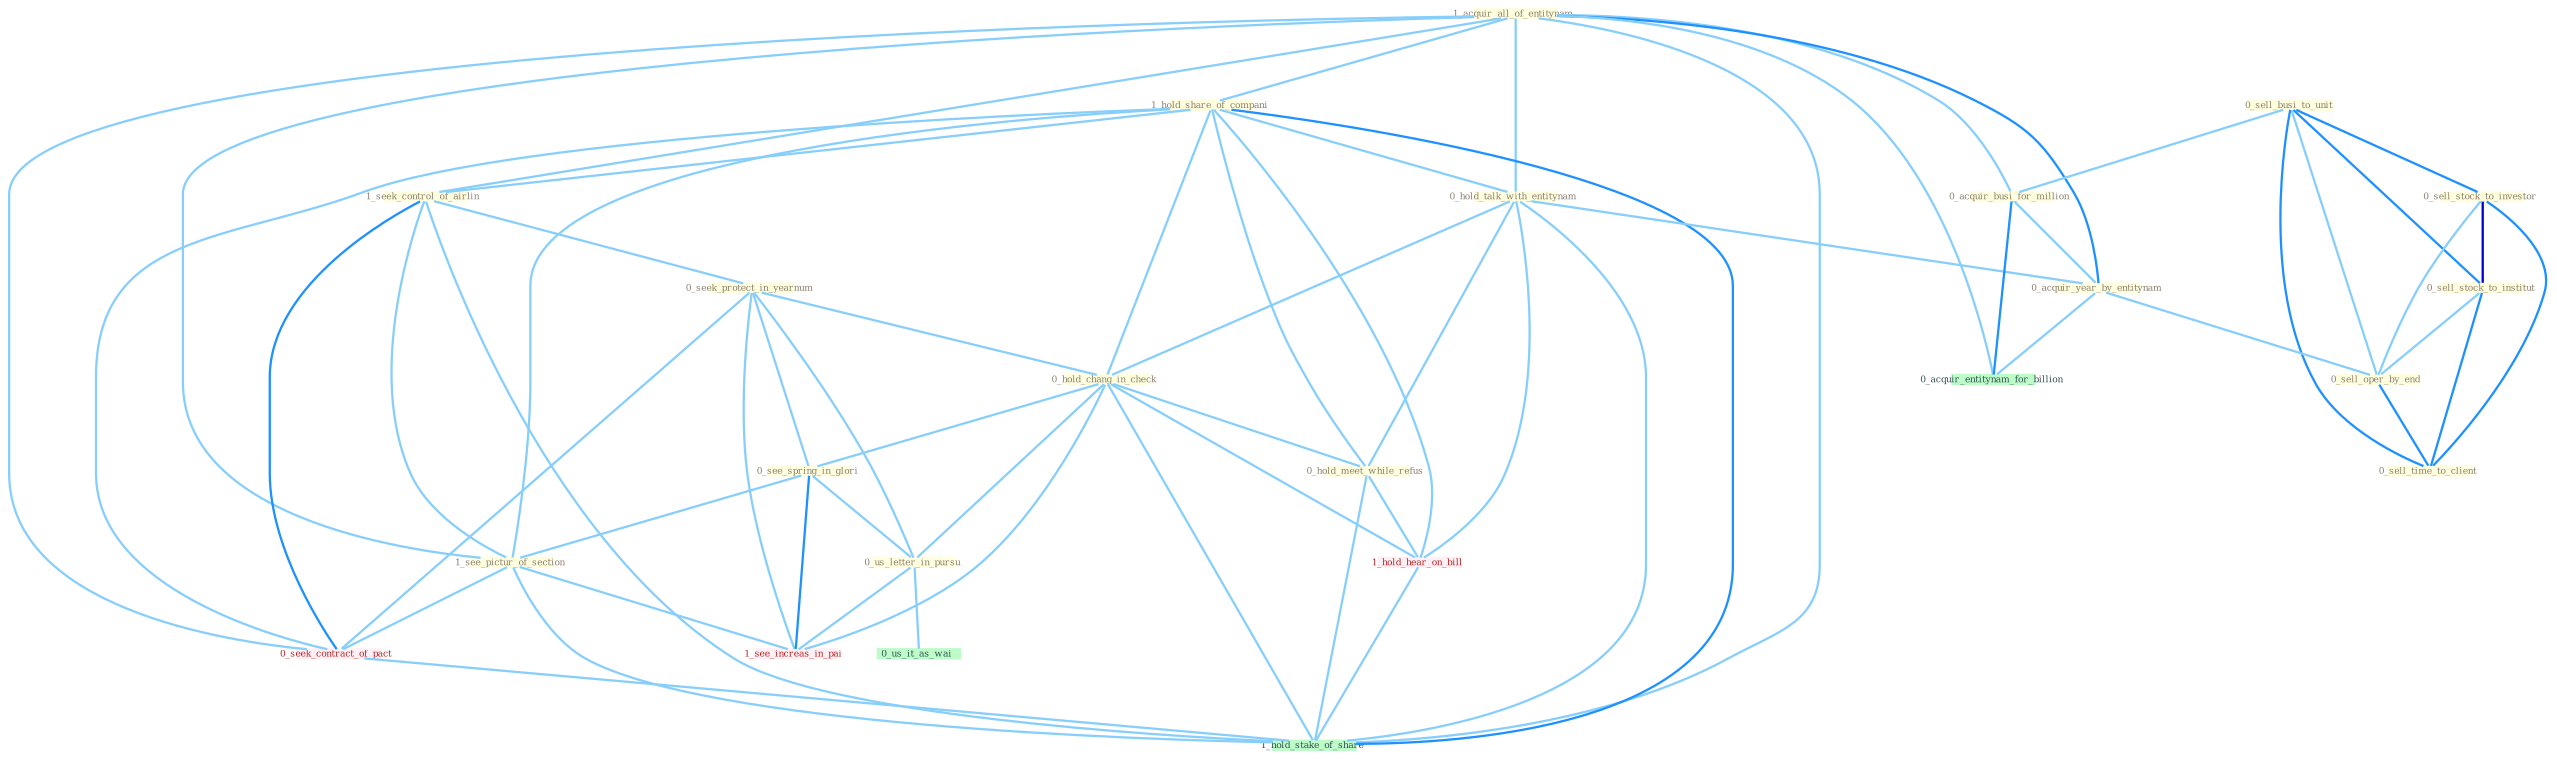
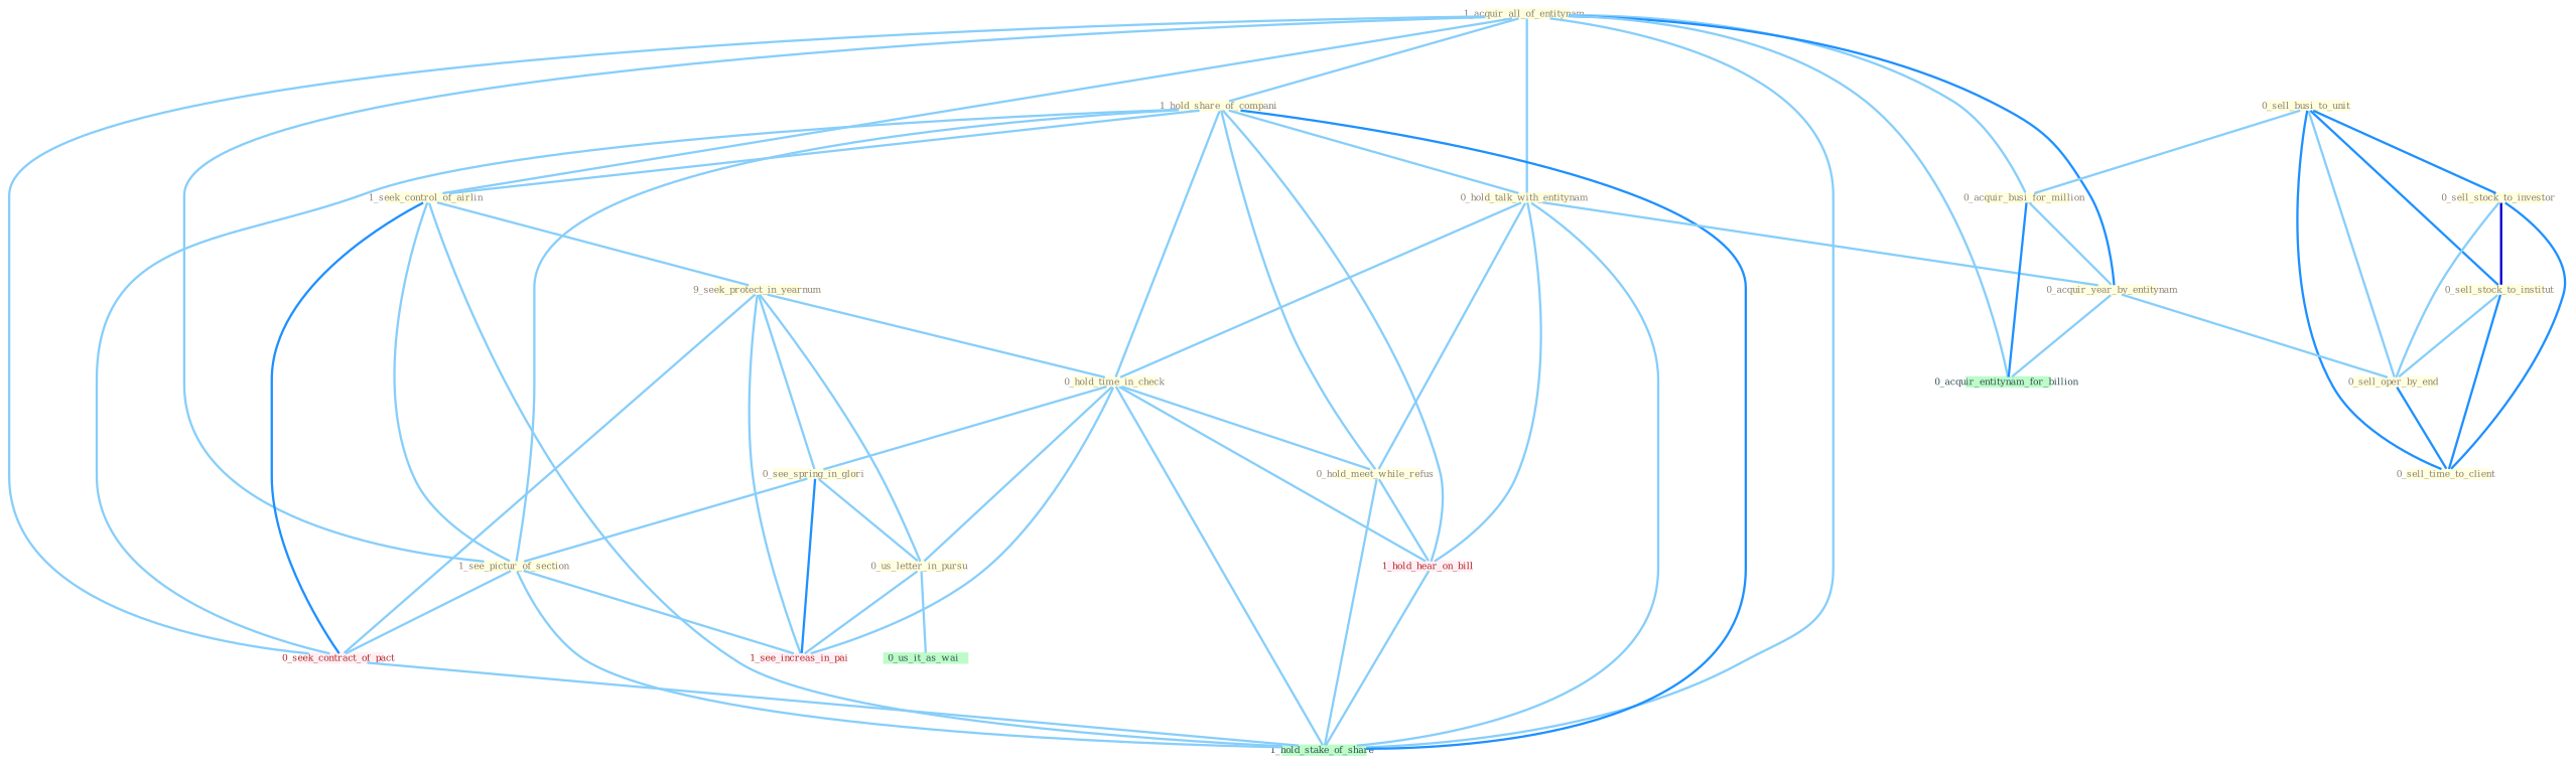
  graph {
    node [color="#ffffe0" fixedsize=true fontcolor="#8b7d6b" fontsize=4 shape=polygon style=filled]
    edge [color="#87cefa" w=1]
    "1_acquir_all_of_entitynam " [height=.06 width=.5]
    "0_sell_busi_to_unit " [height=.06 width=.5]
    "1_hold_share_of_compani " [height=.06 width=.5]
    "0_hold_talk_with_entitynam " [height=.06 width=.5]
    "1_seek_control_of_airlin " [height=.06 width=.5]
    "0_sell_stock_to_investor " [height=.06 width=.5]
-   "0_seek_protect_in_yearnum " [height=.06 width=.5]
+   "0_seek_protect_in_yearnum " [height=.06 width=.5 label="9_seek_protect_in_yearnum"]
    "0_acquir_busi_for_million " [height=.06 width=.5]
-   "0_hold_chang_in_check " [height=.06 width=.5]
+   "0_hold_chang_in_check " [height=.06 width=.5 label="0_hold_time_in_check"]
    "0_sell_stock_to_institut " [height=.06 width=.5]
    "0_acquir_year_by_entitynam " [height=.06 width=.5]
    "0_see_spring_in_glori " [height=.06 width=.5]
    "1_see_pictur_of_section " [height=.06 width=.5]
    "0_us_letter_in_pursu " [height=.06 width=.5]
    "0_sell_oper_by_end " [height=.06 width=.5]
    "0_hold_meet_while_refus " [height=.06 width=.5]
    "0_sell_time_to_client " [height=.06 width=.5]
    "0_seek_contract_of_pact " [color="#fff0f5" fontcolor="#b22222" height=.06 width=.5]
    "1_see_increas_in_pai " [color="#fff0f5" fontcolor="#b22222" height=.06 width=.5]
    "1_hold_hear_on_bill " [color="#fff0f5" fontcolor="#b22222" height=.06 width=.5]
    "0_acquir_entitynam_for_billion " [color="#BDFCC9" fontcolor="#2f4f4f" height=.06 width=.5]
    "1_hold_stake_of_share " [color="#BDFCC9" fontcolor="#2f4f4f" height=.06 width=.5]
    "0_us_it_as_wai " [color="#BDFCC9" fontcolor="#2f4f4f" height=.06 width=.5]
    subgraph sub_1 {
      "1_acquir_all_of_entitynam "
      "0_sell_busi_to_unit "
      "1_hold_share_of_compani "
      "0_hold_talk_with_entitynam "
      "1_seek_control_of_airlin "
      "0_sell_stock_to_investor "
      "0_seek_protect_in_yearnum "
      "0_acquir_busi_for_million "
      "0_hold_chang_in_check "
      "0_sell_stock_to_institut "
      "0_acquir_year_by_entitynam "
      "0_see_spring_in_glori "
      "1_see_pictur_of_section "
      "0_us_letter_in_pursu "
      "0_sell_oper_by_end "
      "0_hold_meet_while_refus "
      "0_sell_time_to_client "
    }
    subgraph sub_2 {
      "0_seek_contract_of_pact "
      "1_see_increas_in_pai "
      "1_hold_hear_on_bill "
    }
    "1_acquir_all_of_entitynam " -- "1_hold_share_of_compani "
    "1_acquir_all_of_entitynam " -- "0_hold_talk_with_entitynam "
    "1_acquir_all_of_entitynam " -- "1_seek_control_of_airlin "
    "1_acquir_all_of_entitynam " -- "0_acquir_busi_for_million "
    "1_acquir_all_of_entitynam " -- "0_acquir_year_by_entitynam " [color="#1e90ff" w=2]
    "1_acquir_all_of_entitynam " -- "1_see_pictur_of_section "
    "1_acquir_all_of_entitynam " -- "0_seek_contract_of_pact "
    "1_acquir_all_of_entitynam " -- "0_acquir_entitynam_for_billion "
    "1_acquir_all_of_entitynam " -- "1_hold_stake_of_share "
    "0_sell_busi_to_unit " -- "0_sell_stock_to_investor " [color="#1e90ff" w=2]
    "0_sell_busi_to_unit " -- "0_acquir_busi_for_million "
    "0_sell_busi_to_unit " -- "0_sell_stock_to_institut " [color="#1e90ff" w=2]
    "0_sell_busi_to_unit " -- "0_sell_oper_by_end "
    "0_sell_busi_to_unit " -- "0_sell_time_to_client " [color="#1e90ff" w=2]
    "1_hold_share_of_compani " -- "0_hold_talk_with_entitynam "
    "1_hold_share_of_compani " -- "1_seek_control_of_airlin "
    "1_hold_share_of_compani " -- "0_hold_chang_in_check "
    "1_hold_share_of_compani " -- "1_see_pictur_of_section "
    "1_hold_share_of_compani " -- "0_hold_meet_while_refus "
    "1_hold_share_of_compani " -- "0_seek_contract_of_pact "
    "1_hold_share_of_compani " -- "1_hold_hear_on_bill "
    "1_hold_share_of_compani " -- "1_hold_stake_of_share " [color="#1e90ff" w=2]
    "0_hold_talk_with_entitynam " -- "0_hold_chang_in_check "
    "0_hold_talk_with_entitynam " -- "0_acquir_year_by_entitynam "
    "0_hold_talk_with_entitynam " -- "0_hold_meet_while_refus "
    "0_hold_talk_with_entitynam " -- "1_hold_hear_on_bill "
    "0_hold_talk_with_entitynam " -- "1_hold_stake_of_share "
    "1_seek_control_of_airlin " -- "0_seek_protect_in_yearnum "
    "1_seek_control_of_airlin " -- "1_see_pictur_of_section "
    "1_seek_control_of_airlin " -- "0_seek_contract_of_pact " [color="#1e90ff" w=2]
    "1_seek_control_of_airlin " -- "1_hold_stake_of_share "
    "0_sell_stock_to_investor " -- "0_sell_stock_to_institut " [color="#0000cd" w=3]
    "0_sell_stock_to_investor " -- "0_sell_oper_by_end "
    "0_sell_stock_to_investor " -- "0_sell_time_to_client " [color="#1e90ff" w=2]
    "0_seek_protect_in_yearnum " -- "0_hold_chang_in_check "
    "0_seek_protect_in_yearnum " -- "0_see_spring_in_glori "
    "0_seek_protect_in_yearnum " -- "0_us_letter_in_pursu "
    "0_seek_protect_in_yearnum " -- "0_seek_contract_of_pact "
    "0_seek_protect_in_yearnum " -- "1_see_increas_in_pai "
    "0_acquir_busi_for_million " -- "0_acquir_year_by_entitynam "
    "0_acquir_busi_for_million " -- "0_acquir_entitynam_for_billion " [color="#1e90ff" w=2]
    "0_hold_chang_in_check " -- "0_see_spring_in_glori "
    "0_hold_chang_in_check " -- "0_us_letter_in_pursu "
    "0_hold_chang_in_check " -- "0_hold_meet_while_refus "
    "0_hold_chang_in_check " -- "1_see_increas_in_pai "
    "0_hold_chang_in_check " -- "1_hold_hear_on_bill "
    "0_hold_chang_in_check " -- "1_hold_stake_of_share "
    "0_sell_stock_to_institut " -- "0_sell_oper_by_end "
    "0_sell_stock_to_institut " -- "0_sell_time_to_client " [color="#1e90ff" w=2]
    "0_acquir_year_by_entitynam " -- "0_sell_oper_by_end "
    "0_acquir_year_by_entitynam " -- "0_acquir_entitynam_for_billion "
    "0_see_spring_in_glori " -- "1_see_pictur_of_section "
    "0_see_spring_in_glori " -- "0_us_letter_in_pursu "
    "0_see_spring_in_glori " -- "1_see_increas_in_pai " [color="#1e90ff" w=2]
    "1_see_pictur_of_section " -- "0_seek_contract_of_pact "
    "1_see_pictur_of_section " -- "1_see_increas_in_pai "
    "1_see_pictur_of_section " -- "1_hold_stake_of_share "
    "0_us_letter_in_pursu " -- "1_see_increas_in_pai "
    "0_us_letter_in_pursu " -- "0_us_it_as_wai "
    "0_sell_oper_by_end " -- "0_sell_time_to_client " [color="#1e90ff"]
    "0_hold_meet_while_refus " -- "1_hold_hear_on_bill "
    "0_hold_meet_while_refus " -- "1_hold_stake_of_share "
    "0_seek_contract_of_pact " -- "1_hold_stake_of_share "
    "1_hold_hear_on_bill " -- "1_hold_stake_of_share "
  }
